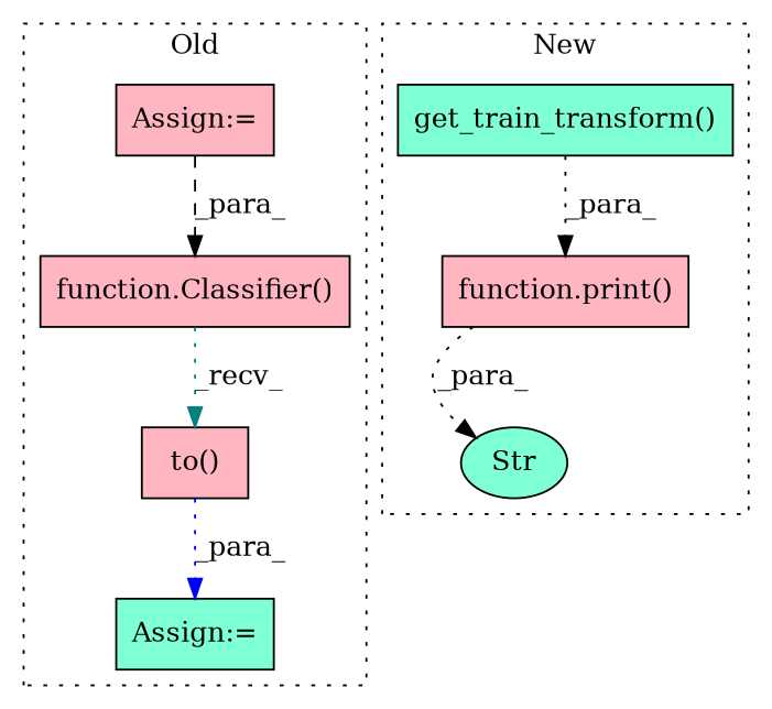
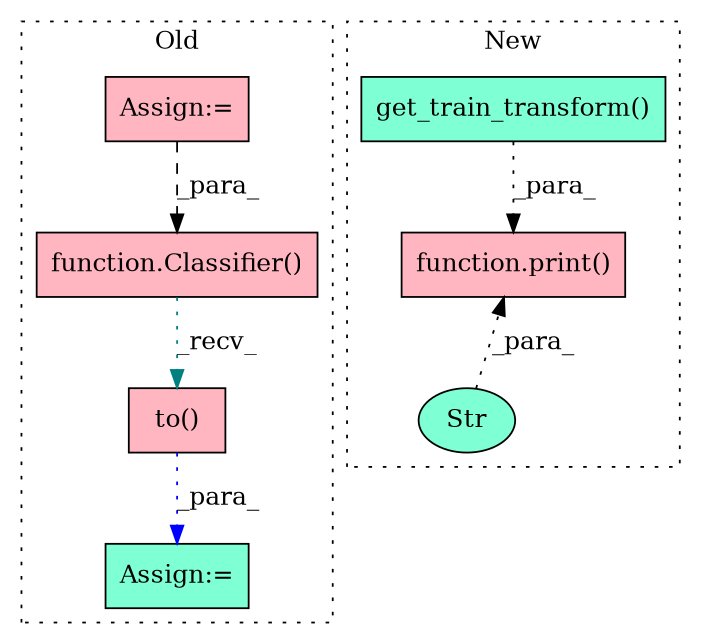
  digraph {
    node [a=75 fillcolor=lightpink l=3 shape=box style=filled]
    edge [color=black style=dotted]
    n1 [l="64,1" label="to()" s="3177,3247"]
    n2 [a=68 fillcolor=aquamarine label="Assign:=" s=3174]
    n3 [a=68 label="Assign:=" s=2054]
    n4 [l="11,28" label="function.Classifier()" s="3177,3209"]
    n5 [l="6,1" label="function.print()" s="1580,1622"]
    n6 [a=66 fillcolor=aquamarine l=19 label=Str s=1586 shape=ellipse]
    n7 [fillcolor=aquamarine l="26,57" label="get_train_transform()" s="1410,1455"]
    subgraph cluster_1 {
      label=Old
      style=dotted
      n1
      n2
      n3
      n4
    }
    subgraph cluster_2 {
      label=New
      style=dotted
      n5
      n6
      n7
    }
    n1 -> n2 [color=blue label=_para_]
    n3 -> n4 [label=_para_ style=dashed]
    n4 -> n1 [color=teal label=_recv_]
-   n5 -> n6 [label=_para_]
+   n6 -> n5 [label=_para_]
    n7 -> n5 [label=_para_]
  }
